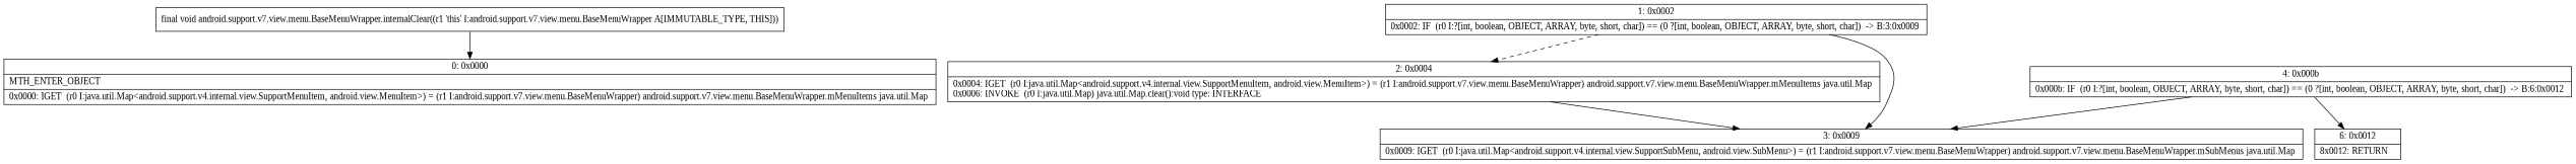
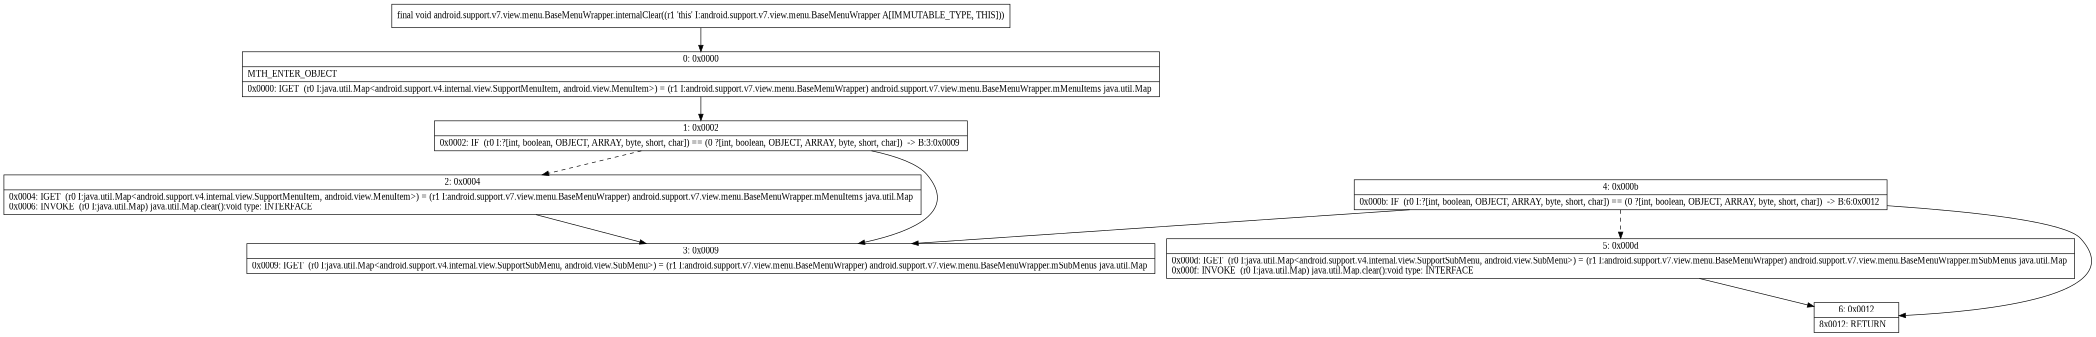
  digraph {
    fontname="Liberation Serif"
    node [fontname="Liberation Serif" shape=record]
    edge [fontname="Liberation Serif"]
    n1 [label="{0\:\ 0x0000|MTH_ENTER_OBJECT\l|0x0000: IGET  (r0 I:java.util.Map\<android.support.v4.internal.view.SupportMenuItem, android.view.MenuItem\>) = (r1 I:android.support.v7.view.menu.BaseMenuWrapper) android.support.v7.view.menu.BaseMenuWrapper.mMenuItems java.util.Map \l}"]
    n2 [label="{1\:\ 0x0002|0x0002: IF  (r0 I:?[int, boolean, OBJECT, ARRAY, byte, short, char]) == (0 ?[int, boolean, OBJECT, ARRAY, byte, short, char])  \-\> B:3:0x0009 \l}"]
    n3 [label="{2\:\ 0x0004|0x0004: IGET  (r0 I:java.util.Map\<android.support.v4.internal.view.SupportMenuItem, android.view.MenuItem\>) = (r1 I:android.support.v7.view.menu.BaseMenuWrapper) android.support.v7.view.menu.BaseMenuWrapper.mMenuItems java.util.Map \l0x0006: INVOKE  (r0 I:java.util.Map) java.util.Map.clear():void type: INTERFACE \l}"]
    n4 [label="{3\:\ 0x0009|0x0009: IGET  (r0 I:java.util.Map\<android.support.v4.internal.view.SupportSubMenu, android.view.SubMenu\>) = (r1 I:android.support.v7.view.menu.BaseMenuWrapper) android.support.v7.view.menu.BaseMenuWrapper.mSubMenus java.util.Map \l}"]
    n5 [label="{4\:\ 0x000b|0x000b: IF  (r0 I:?[int, boolean, OBJECT, ARRAY, byte, short, char]) == (0 ?[int, boolean, OBJECT, ARRAY, byte, short, char])  \-\> B:6:0x0012 \l}"]
+   n6 [label="{5\:\ 0x000d|0x000d: IGET  (r0 I:java.util.Map\<android.support.v4.internal.view.SupportSubMenu, android.view.SubMenu\>) = (r1 I:android.support.v7.view.menu.BaseMenuWrapper) android.support.v7.view.menu.BaseMenuWrapper.mSubMenus java.util.Map \l0x000f: INVOKE  (r0 I:java.util.Map) java.util.Map.clear():void type: INTERFACE \l}"]
    n7 [label="{6\:\ 0x0012|8x0012: RETURN   \l}"]
    n8 [label="{final void android.support.v7.view.menu.BaseMenuWrapper.internalClear((r1 'this' I:android.support.v7.view.menu.BaseMenuWrapper A[IMMUTABLE_TYPE, THIS])) }"]
+   n1 -> n2
    n2 -> n3 [style=dashed]
    n2 -> n4
    n3 -> n4
    n5 -> n4
+   n5 -> n6 [style=dashed]
    n5 -> n7
+   n6 -> n7
    n8 -> n1
  }
